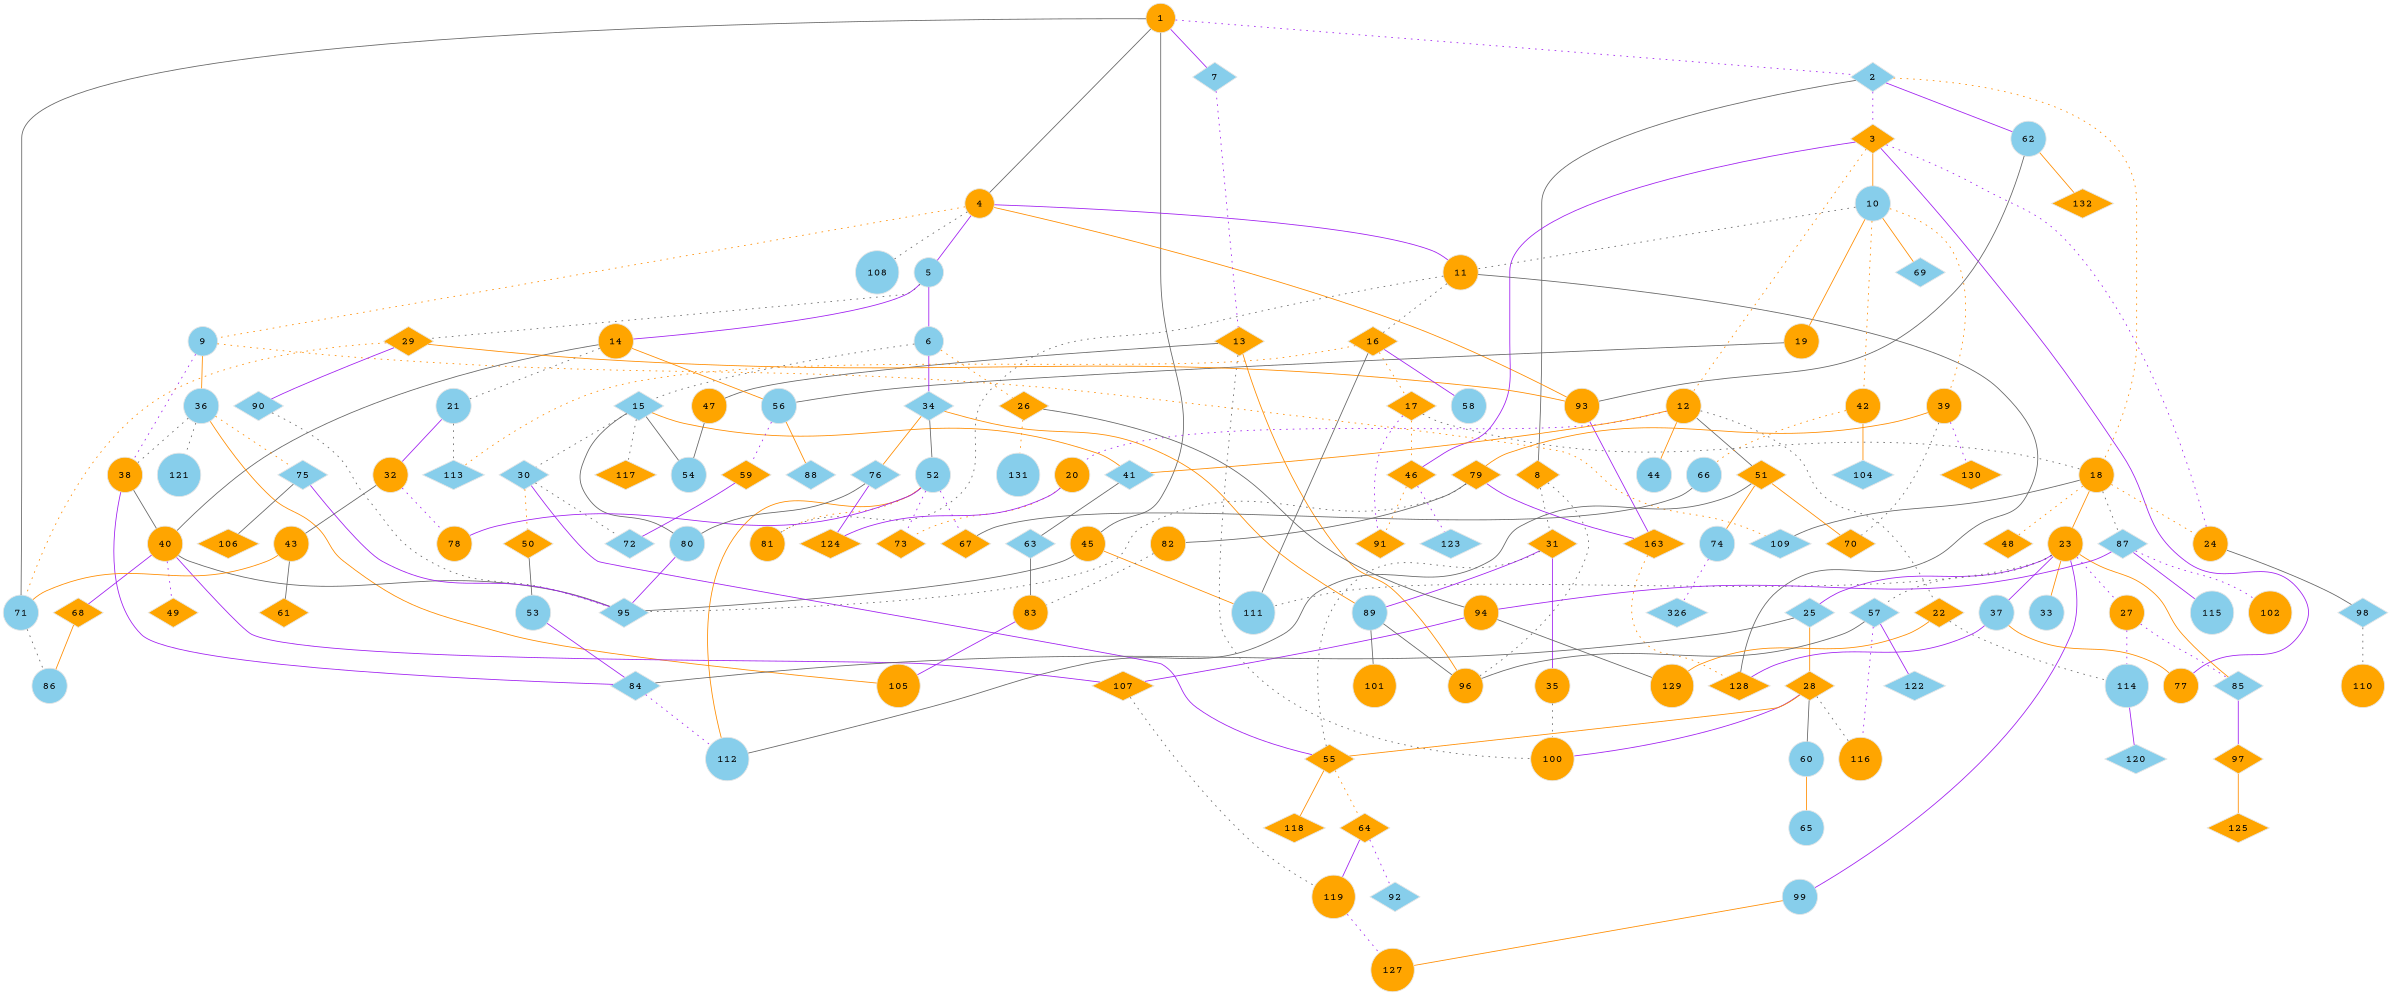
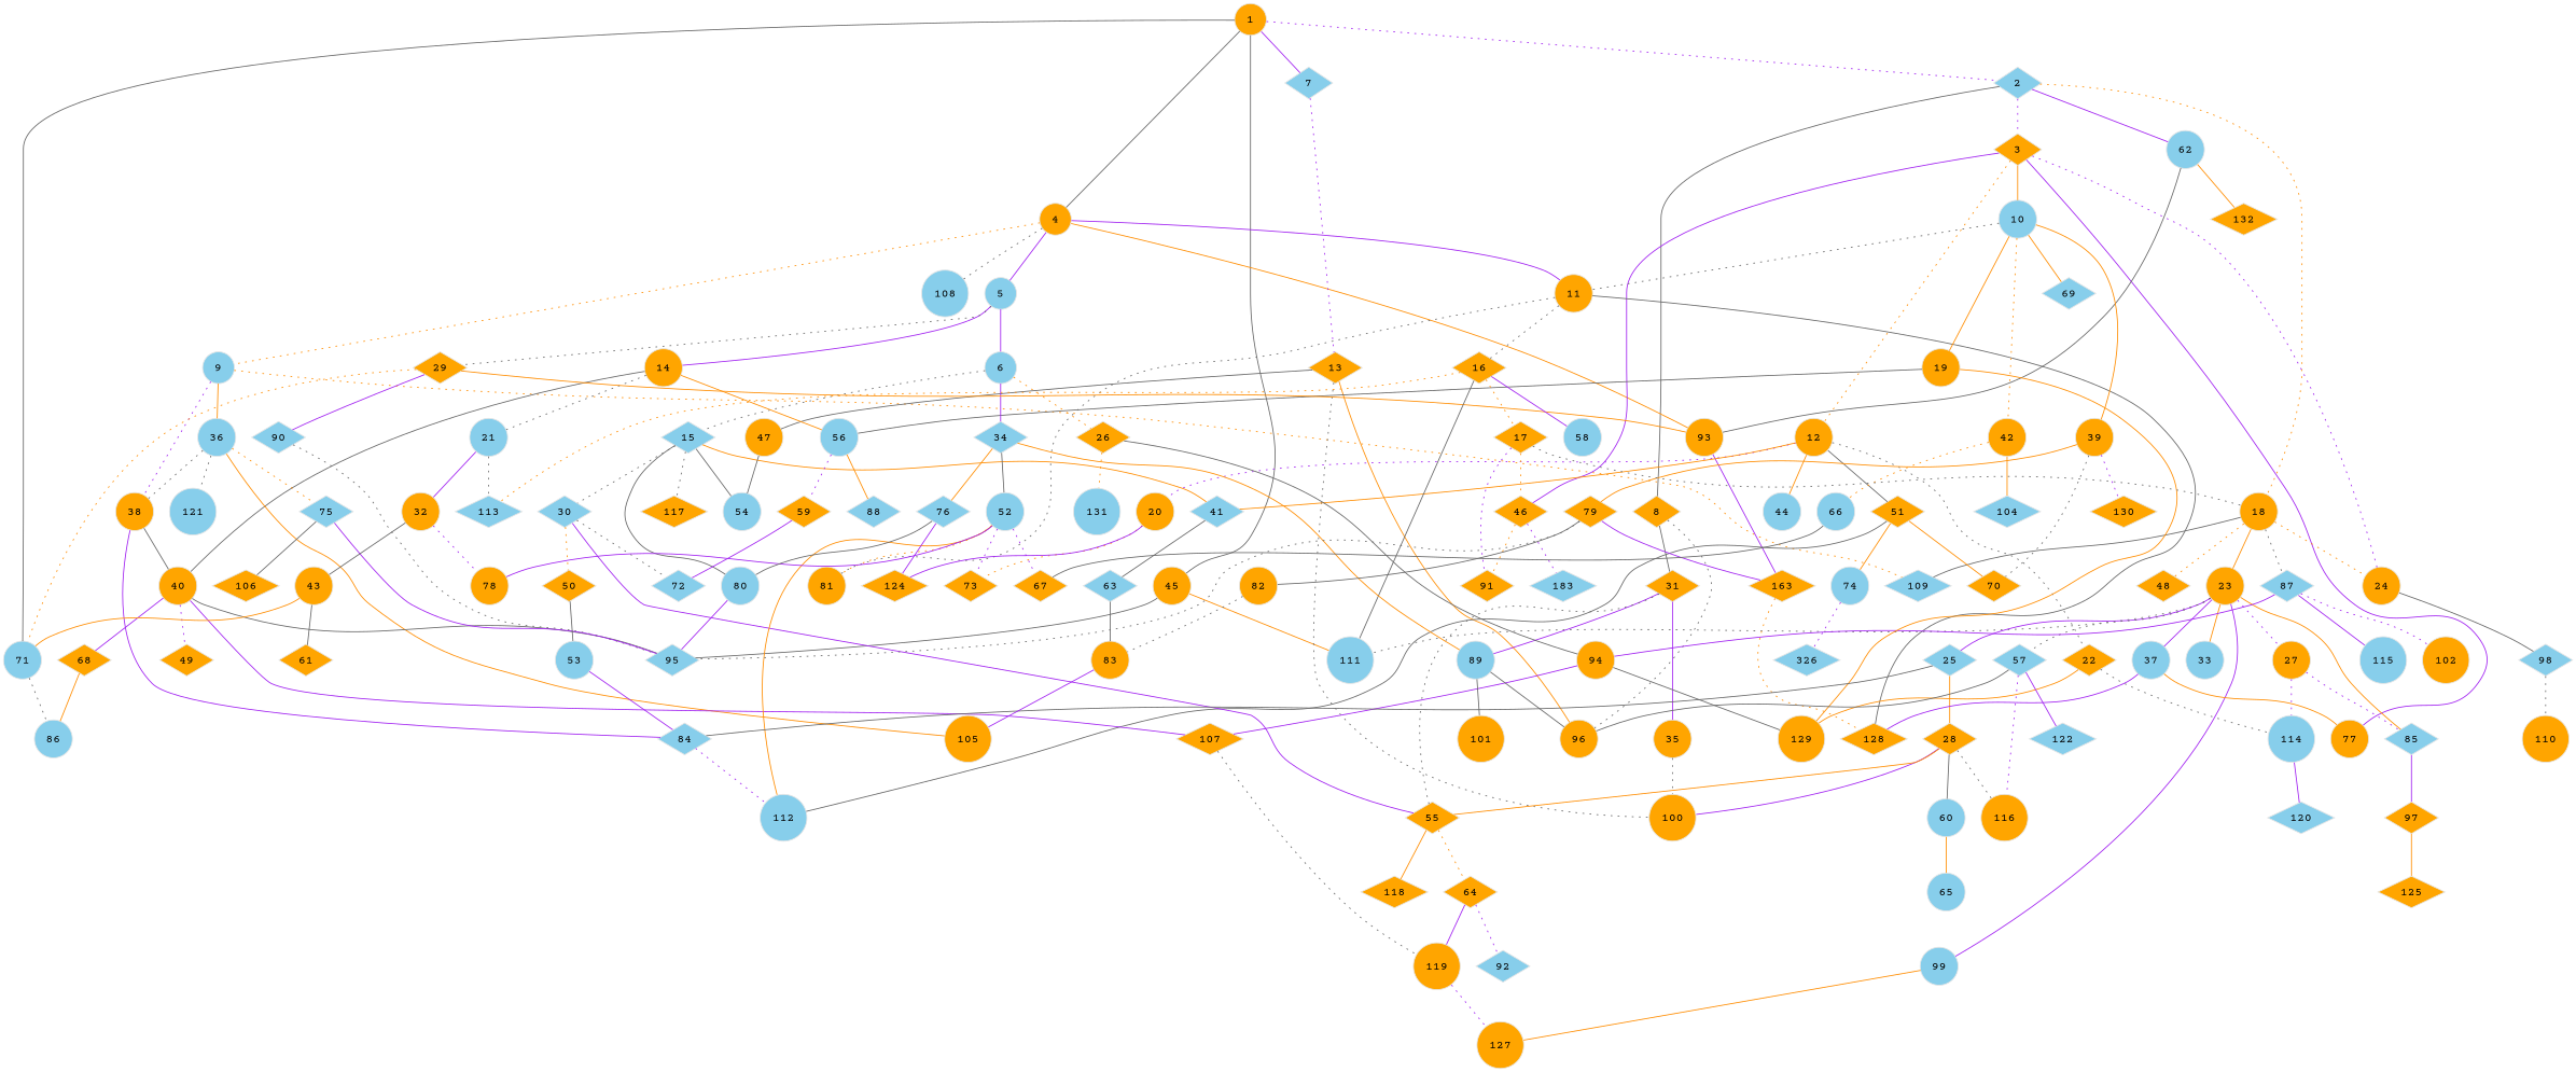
  graph {
    fontname="Courier Prime"
    node [color=gray90 fillcolor=orange fontname="Courier Prime" shape=circle style=filled]
    edge [color=gray40 fontname="Courier Prime" style=solid]
    2 [fillcolor=skyblue shape=diamond]
    1
    4
    7 [fillcolor=skyblue shape=diamond]
    45
    71 [fillcolor=skyblue]
    3 [shape=diamond]
    8 [shape=diamond]
    18
    62 [fillcolor=skyblue]
    5 [fillcolor=skyblue]
    9 [fillcolor=skyblue]
    11
    93
    108 [fillcolor=skyblue]
    13 [shape=diamond]
    111 [fillcolor=skyblue]
    95 [fillcolor=skyblue shape=diamond]
    86 [fillcolor=skyblue]
    10 [fillcolor=skyblue]
    12
    24
    46 [shape=diamond]
    77
    31 [shape=diamond]
    96
    109 [fillcolor=skyblue shape=diamond]
    23
    48 [shape=diamond]
    87 [fillcolor=skyblue shape=diamond]
    132 [shape=diamond]
    19
    39
    42
    69 [fillcolor=skyblue shape=diamond]
    20
    22 [shape=diamond]
    41 [fillcolor=skyblue shape=diamond]
    44 [fillcolor=skyblue]
    51 [shape=diamond]
    98 [fillcolor=skyblue shape=diamond]
    91 [shape=diamond]
-   123 [fillcolor=skyblue shape=diamond]
+   123 [fillcolor=skyblue shape=diamond label=183]
    6 [fillcolor=skyblue]
    14
    29 [shape=diamond]
    36 [fillcolor=skyblue]
    38
    16 [shape=diamond]
    81
    128 [shape=diamond]
    n52 [label=163 shape=diamond]
    15 [fillcolor=skyblue shape=diamond]
    26 [shape=diamond]
    34 [fillcolor=skyblue shape=diamond]
    21 [fillcolor=skyblue]
    40
    56 [fillcolor=skyblue]
    90 [fillcolor=skyblue shape=diamond]
    30 [fillcolor=skyblue shape=diamond]
    54 [fillcolor=skyblue]
    80 [fillcolor=skyblue]
    117 [shape=diamond]
    94
    131 [fillcolor=skyblue]
    89 [fillcolor=skyblue]
    52 [fillcolor=skyblue]
    76 [fillcolor=skyblue shape=diamond]
    47
    100
    55 [shape=diamond]
    35
    75 [fillcolor=skyblue shape=diamond]
    105
    121 [fillcolor=skyblue]
    84 [fillcolor=skyblue shape=diamond]
    129
    70 [shape=diamond]
    79 [shape=diamond]
    130 [shape=diamond]
    66 [fillcolor=skyblue]
    104 [fillcolor=skyblue shape=diamond]
    17 [shape=diamond]
    58 [fillcolor=skyblue]
    113 [fillcolor=skyblue shape=diamond]
    73 [shape=diamond]
    124 [shape=diamond]
    114 [fillcolor=skyblue]
    63 [fillcolor=skyblue shape=diamond]
    74 [fillcolor=skyblue]
    112 [fillcolor=skyblue]
    32
    49 [shape=diamond]
    68 [shape=diamond]
    107 [shape=diamond]
    59 [shape=diamond]
    88 [fillcolor=skyblue shape=diamond]
    50 [shape=diamond]
    72 [fillcolor=skyblue shape=diamond]
    25 [fillcolor=skyblue shape=diamond]
    27
    33 [fillcolor=skyblue]
    37 [fillcolor=skyblue]
    57 [fillcolor=skyblue shape=diamond]
    85 [fillcolor=skyblue shape=diamond]
    99 [fillcolor=skyblue]
    102
    115 [fillcolor=skyblue]
    43
    78
    120 [fillcolor=skyblue shape=diamond]
    28 [shape=diamond]
    116
    122 [fillcolor=skyblue shape=diamond]
    97 [shape=diamond]
    127
    110
    60 [fillcolor=skyblue]
    64 [shape=diamond]
    118 [shape=diamond]
    65 [fillcolor=skyblue]
    53 [fillcolor=skyblue]
    101
    61 [shape=diamond]
    67 [shape=diamond]
    106 [shape=diamond]
    82
    119
    83
    n130 [fillcolor=skyblue label=326 shape=diamond]
    92 [fillcolor=skyblue shape=diamond]
    125 [shape=diamond]
    2 -- 3 [color=purple style=dotted]
    2 -- 8
    2 -- 18 [color=darkorange style=dotted]
    2 -- 62 [color=purple]
    1 -- 2 [color=purple style=dotted]
    1 -- 4
    1 -- 7 [color=purple]
    1 -- 45
    1 -- 71
    4 -- 5 [color=purple]
    4 -- 9 [color=darkorange style=dotted]
    4 -- 11 [color=purple]
    4 -- 93 [color=darkorange]
    4 -- 108 [style=dotted]
    7 -- 13 [color=purple style=dotted]
    45 -- 111 [color=darkorange]
    45 -- 95
    71 -- 86 [style=dotted]
    3 -- 10 [color=darkorange]
    3 -- 12 [color=darkorange style=dotted]
    3 -- 24 [color=purple style=dotted]
    3 -- 46 [color=purple]
    3 -- 77 [color=purple]
-   8 -- 31 [style=dotted]
+   8 -- 31
    8 -- 96 [style=dotted]
    18 -- 24 [color=darkorange style=dotted]
    18 -- 109
    18 -- 23 [color=darkorange]
    18 -- 48 [color=darkorange style=dotted]
    18 -- 87 [style=dotted]
    62 -- 93
    62 -- 132 [color=darkorange]
    5 -- 6 [color=purple]
    5 -- 14 [color=purple]
    5 -- 29 [style=dotted]
    9 -- 109 [color=darkorange style=dotted]
    9 -- 36 [color=darkorange]
    9 -- 38 [color=purple style=dotted]
    11 -- 16 [style=dotted]
    11 -- 81 [style=dotted]
    11 -- 128
    93 -- n52 [color=purple]
    13 -- 96 [color=darkorange]
    13 -- 47
    13 -- 100 [style=dotted]
    10 -- 11 [style=dotted]
    10 -- 19 [color=darkorange]
-   10 -- 39 [color=darkorange style=dotted]
+   10 -- 39 [color=darkorange]
    10 -- 42 [color=darkorange style=dotted]
    10 -- 69 [color=darkorange]
    12 -- 20 [color=purple style=dotted]
    12 -- 22 [style=dotted]
    12 -- 41 [color=darkorange]
    12 -- 44 [color=darkorange]
    12 -- 51
    24 -- 98
    46 -- 91 [color=darkorange style=dotted]
    46 -- 123 [color=purple style=dotted]
    31 -- 89 [color=purple]
    31 -- 55 [style=dotted]
    31 -- 35 [color=purple]
    23 -- 111 [style=dotted]
    23 -- 25 [color=purple]
    23 -- 27 [color=purple style=dotted]
    23 -- 33 [color=darkorange]
    23 -- 37 [color=purple]
    23 -- 57 [style=dotted]
    23 -- 85 [color=darkorange]
    23 -- 99 [color=purple]
    87 -- 94 [color=purple]
    87 -- 102 [color=purple style=dotted]
    87 -- 115 [color=purple]
    19 -- 56
+   19 -- 129 [color=darkorange]
    39 -- 70 [style=dotted]
    39 -- 79 [color=darkorange]
    39 -- 130 [color=purple style=dotted]
    42 -- 66 [color=darkorange style=dotted]
    42 -- 104 [color=darkorange]
    20 -- 73 [color=darkorange style=dotted]
    20 -- 124 [color=purple]
    22 -- 129 [color=darkorange]
    22 -- 114 [style=dotted]
    41 -- 63
    51 -- 70 [color=darkorange]
    51 -- 74 [color=darkorange]
    51 -- 112
    98 -- 110 [style=dotted]
    6 -- 15 [style=dotted]
    6 -- 26 [color=darkorange style=dotted]
    6 -- 34 [color=purple]
    14 -- 21 [style=dotted]
    14 -- 40
    14 -- 56 [color=darkorange]
    29 -- 71 [color=darkorange style=dotted]
    29 -- 93 [color=darkorange]
    29 -- 90 [color=purple]
    36 -- 38 [style=dotted]
    36 -- 75 [color=darkorange style=dotted]
    36 -- 105 [color=darkorange]
    36 -- 121 [style=dotted]
    38 -- 40
    38 -- 84 [color=purple]
    16 -- 111
    16 -- 17 [color=darkorange style=dotted]
    16 -- 58 [color=purple]
    16 -- 113 [color=darkorange style=dotted]
    n52 -- 128 [color=darkorange style=dotted]
    15 -- 41 [color=darkorange]
    15 -- 30 [style=dotted]
    15 -- 54
    15 -- 80
    15 -- 117 [style=dotted]
    26 -- 94
    26 -- 131 [color=darkorange style=dotted]
    34 -- 89 [color=darkorange]
    34 -- 52
    34 -- 76 [color=darkorange]
    21 -- 113 [style=dotted]
    21 -- 32 [color=purple]
    40 -- 95
    40 -- 49 [color=purple style=dotted]
    40 -- 68 [color=purple]
    40 -- 107 [color=purple]
    56 -- 59 [color=purple style=dotted]
    56 -- 88 [color=darkorange]
    90 -- 95 [style=dotted]
    30 -- 55 [color=purple]
    30 -- 50 [color=darkorange style=dotted]
    30 -- 72 [style=dotted]
    80 -- 95 [color=purple]
    94 -- 129
    94 -- 107 [color=purple]
    89 -- 96
    89 -- 101
    52 -- 81 [color=darkorange style=dotted]
    52 -- 73 [color=purple style=dotted]
    52 -- 112 [color=darkorange]
    52 -- 78 [color=purple]
    52 -- 67 [color=purple style=dotted]
    76 -- 80
    76 -- 124 [color=purple]
    47 -- 54
    55 -- 64 [color=darkorange style=dotted]
    55 -- 118 [color=darkorange]
    35 -- 100 [style=dotted]
    75 -- 95 [color=purple]
    75 -- 106
    84 -- 112 [color=purple style=dotted]
    79 -- 95 [style=dotted]
    79 -- n52 [color=purple]
    79 -- 82
    66 -- 67
    17 -- 18 [style=dotted]
    17 -- 46 [color=darkorange style=dotted]
    17 -- 91 [color=purple style=dotted]
    114 -- 120 [color=purple]
    63 -- 83
    74 -- n130 [color=purple style=dotted]
    32 -- 43
    32 -- 78 [color=purple style=dotted]
    68 -- 86 [color=darkorange]
    107 -- 119 [style=dotted]
    59 -- 72 [color=purple]
    50 -- 53
    25 -- 84
    25 -- 28 [color=darkorange]
    27 -- 114 [color=purple style=dotted]
    27 -- 85 [color=purple style=dotted]
    37 -- 77 [color=darkorange]
    37 -- 128 [color=purple]
    57 -- 96
    57 -- 116 [color=purple style=dotted]
    57 -- 122 [color=purple]
    85 -- 97 [color=purple]
    99 -- 127 [color=darkorange]
    43 -- 71 [color=darkorange]
    43 -- 61
    28 -- 100 [color=purple]
    28 -- 55 [color=darkorange]
    28 -- 116 [style=dotted]
    28 -- 60
    97 -- 125 [color=darkorange]
    60 -- 65 [color=darkorange]
    64 -- 119 [color=purple]
    64 -- 92 [color=purple style=dotted]
    53 -- 84 [color=purple]
    82 -- 83 [style=dotted]
    119 -- 127 [color=purple style=dotted]
    83 -- 105 [color=purple]
  }
